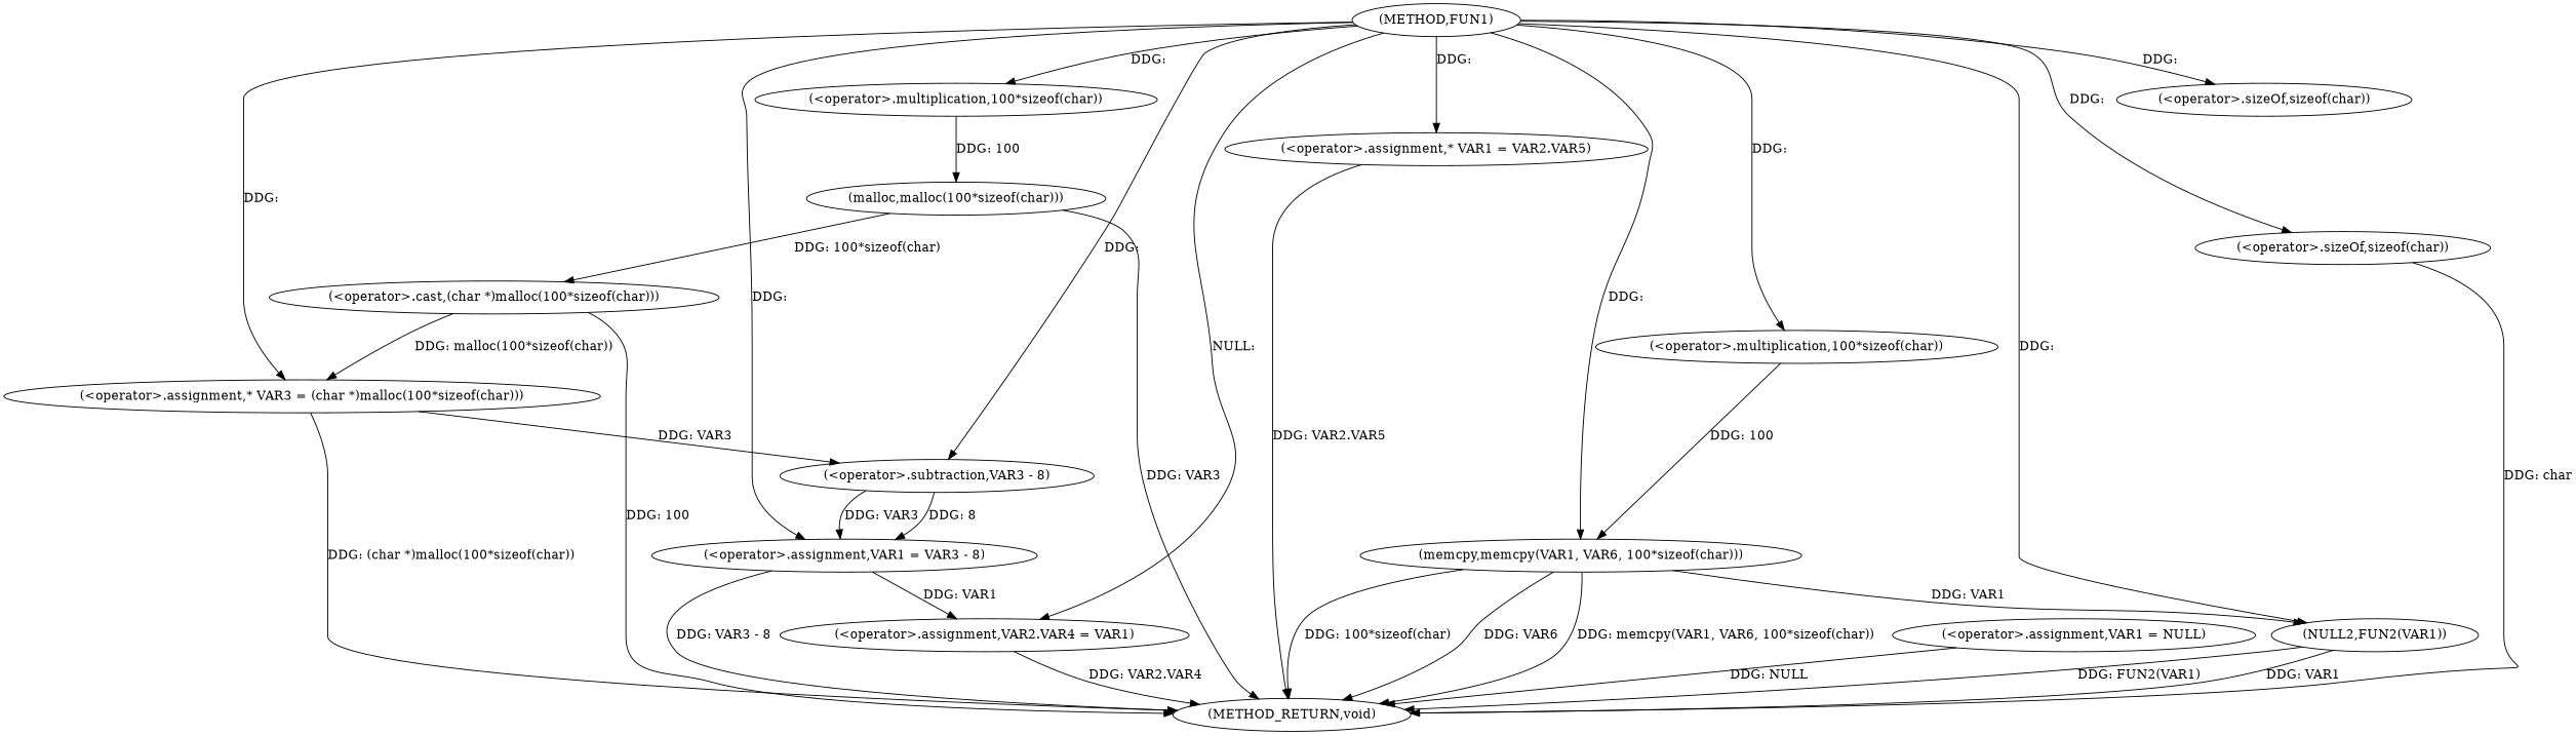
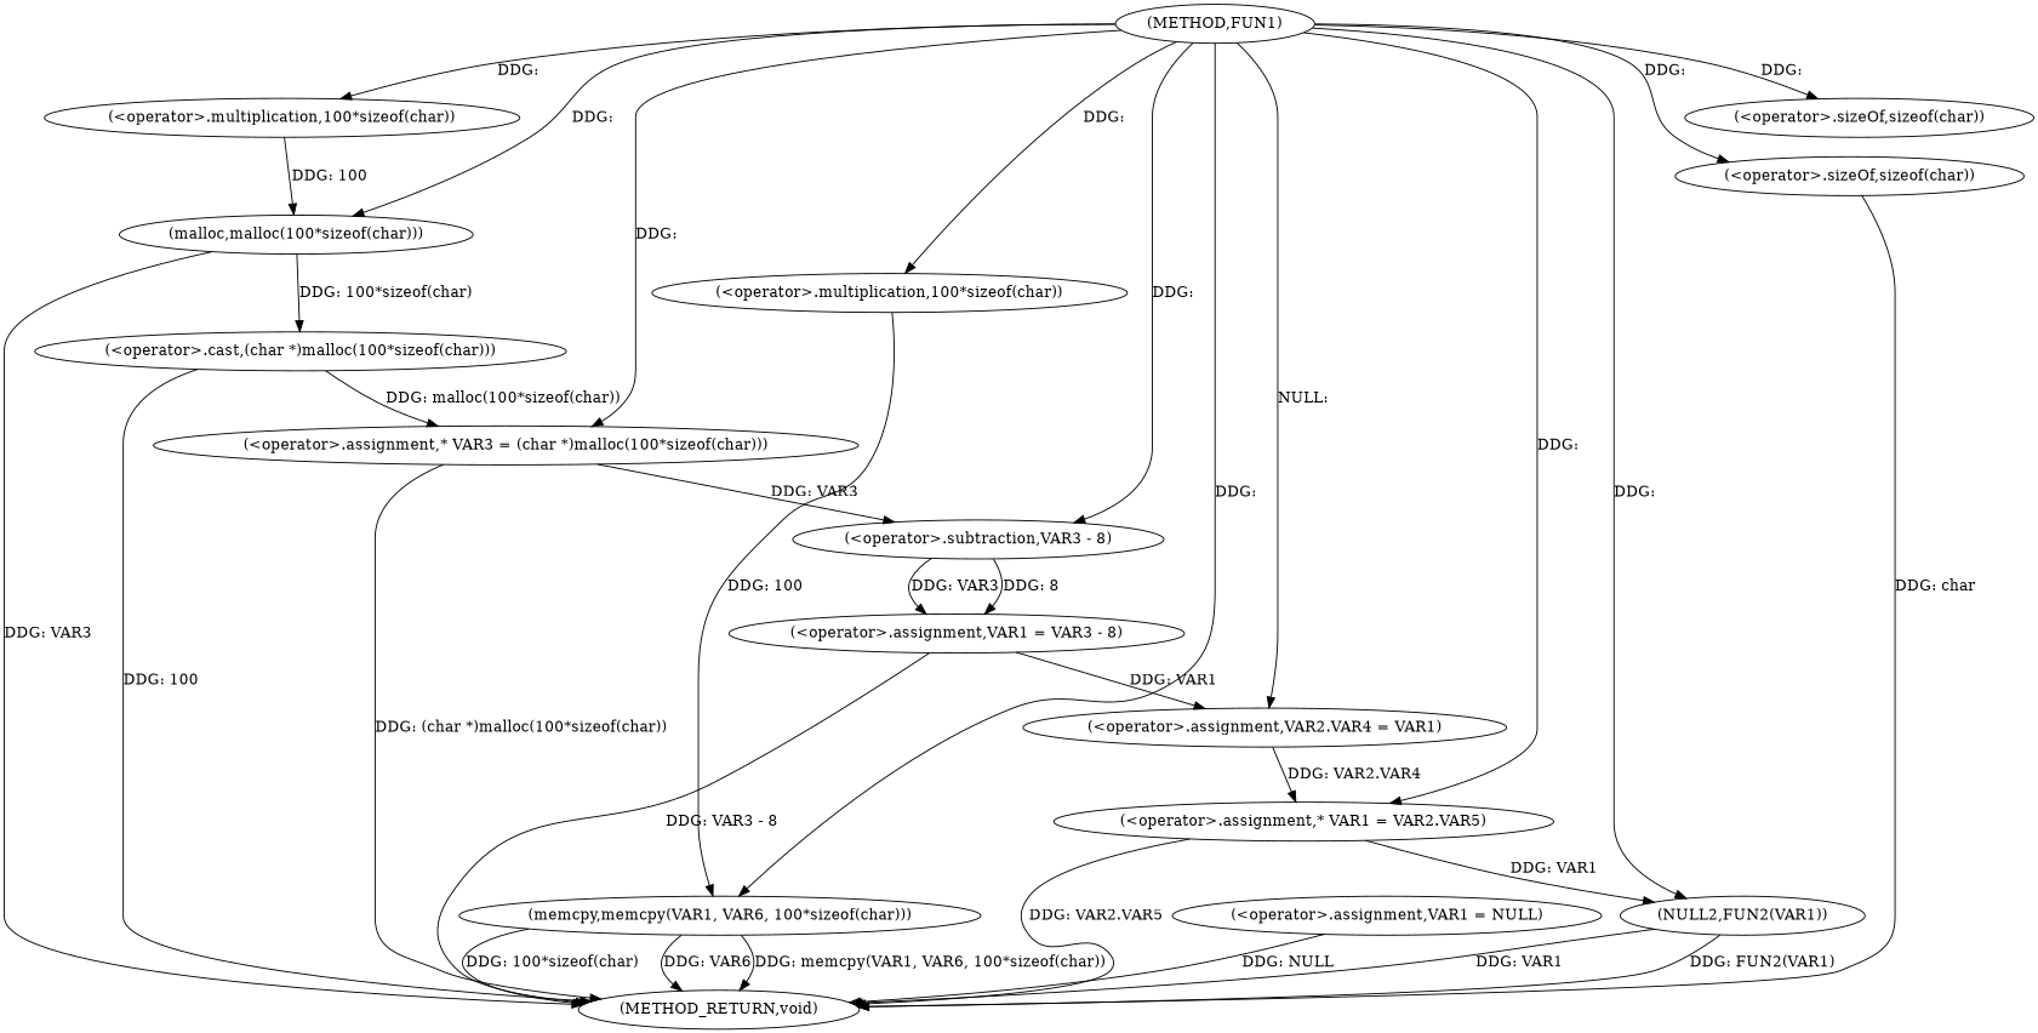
  digraph {
    n1 [label="(METHOD,FUN1)"]
    n2 [label="(<operator>.assignment,* VAR3 = (char *)malloc(100*sizeof(char)))"]
    n3 [label="(<operator>.multiplication,100*sizeof(char))"]
    n4 [label="(<operator>.sizeOf,sizeof(char))"]
    n5 [label="(<operator>.assignment,VAR1 = VAR3 - 8)"]
    n6 [label="(<operator>.subtraction,VAR3 - 8)"]
    n7 [label="(<operator>.assignment,VAR2.VAR4 = VAR1)"]
    n8 [label="(<operator>.assignment,* VAR1 = VAR2.VAR5)"]
    n9 [label="(memcpy,memcpy(VAR1, VAR6, 100*sizeof(char)))"]
    n10 [label="(<operator>.multiplication,100*sizeof(char))"]
    n11 [label="(<operator>.sizeOf,sizeof(char))"]
    n12 [label="(NULL2,FUN2(VAR1))"]
    n13 [label="(<operator>.assignment,VAR1 = NULL)"]
    n14 [label="(METHOD_RETURN,void)"]
    n15 [label="(malloc,malloc(100*sizeof(char)))"]
    n16 [label="(<operator>.cast,(char *)malloc(100*sizeof(char)))"]
    n1 -> n2 [label="DDG: "]
    n1 -> n3 [label="DDG: "]
    n1 -> n4 [label="DDG: "]
-   n1 -> n5 [label="DDG: "]
+   n1 -> n15 [label="DDG: "]
    n1 -> n6 [label="DDG: "]
    n1 -> n7 [label="NULL: "]
    n1 -> n8 [label="DDG: "]
    n1 -> n9 [label="DDG: "]
    n1 -> n10 [label="DDG: "]
    n1 -> n11 [label="DDG: "]
    n1 -> n12 [label="DDG: "]
    n2 -> n6 [label="DDG: VAR3"]
    n2 -> n14 [label="DDG: (char *)malloc(100*sizeof(char))"]
    n3 -> n15 [label="DDG: 100"]
    n5 -> n7 [label="DDG: VAR1"]
    n5 -> n14 [label="DDG: VAR3 - 8"]
    n6 -> n5 [label="DDG: VAR3"]
    n6 -> n5 [label="DDG: 8"]
-   n7 -> n14 [label="DDG: VAR2.VAR4"]
+   n7 -> n8 [label="DDG: VAR2.VAR4"]
    n8 -> n14 [label="DDG: VAR2.VAR5"]
-   n9 -> n12 [label="DDG: VAR1"]
+   n8 -> n12 [label="DDG: VAR1"]
    n9 -> n14 [label="DDG: 100*sizeof(char)"]
    n9 -> n14 [label="DDG: VAR6"]
    n9 -> n14 [label="DDG: memcpy(VAR1, VAR6, 100*sizeof(char))"]
    n10 -> n9 [label="DDG: 100"]
    n11 -> n14 [label="DDG: char"]
    n12 -> n14 [label="DDG: FUN2(VAR1)"]
    n12 -> n14 [label="DDG: VAR1"]
    n13 -> n14 [label="DDG: NULL"]
    n15 -> n14 [label="DDG: VAR3"]
    n15 -> n16 [label="DDG: 100*sizeof(char)"]
    n16 -> n2 [label="DDG: malloc(100*sizeof(char))"]
    n16 -> n14 [label="DDG: 100"]
  }
